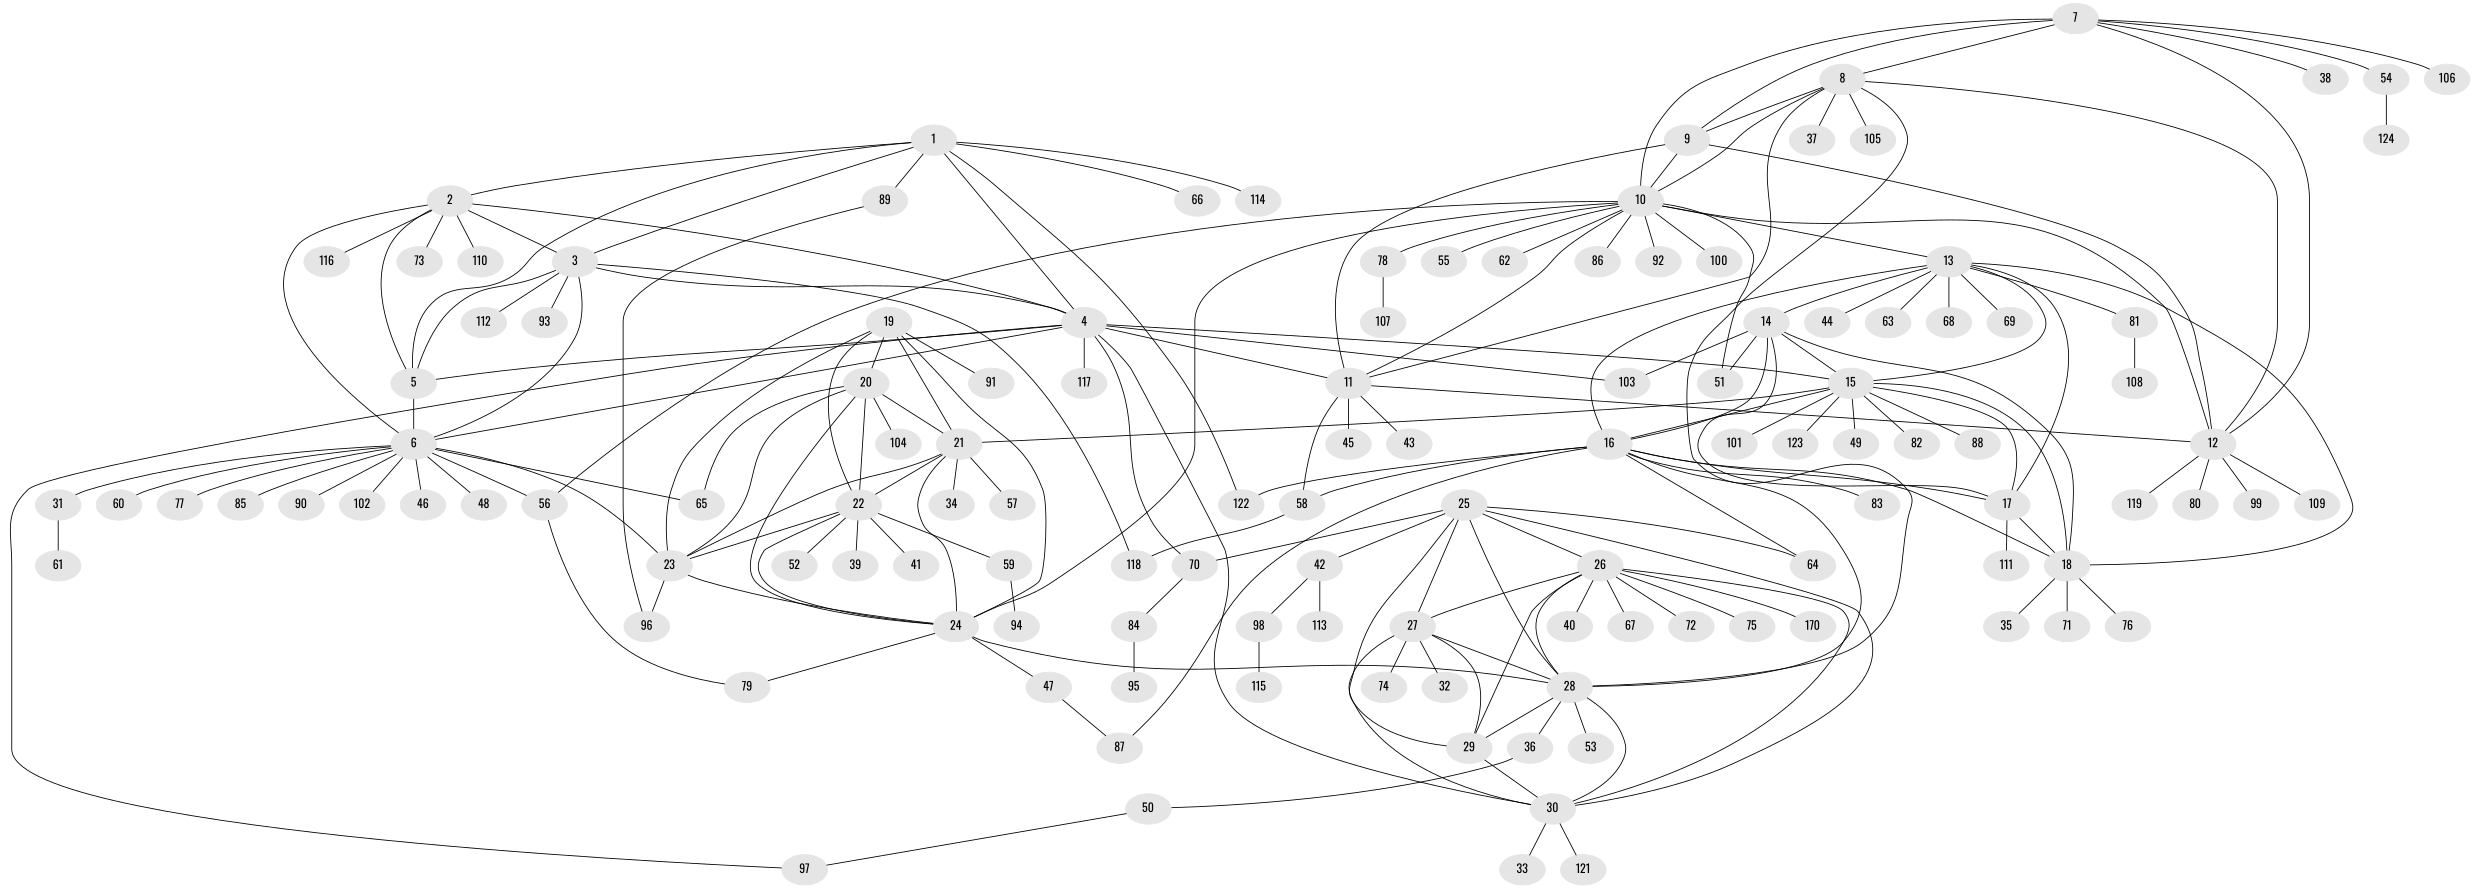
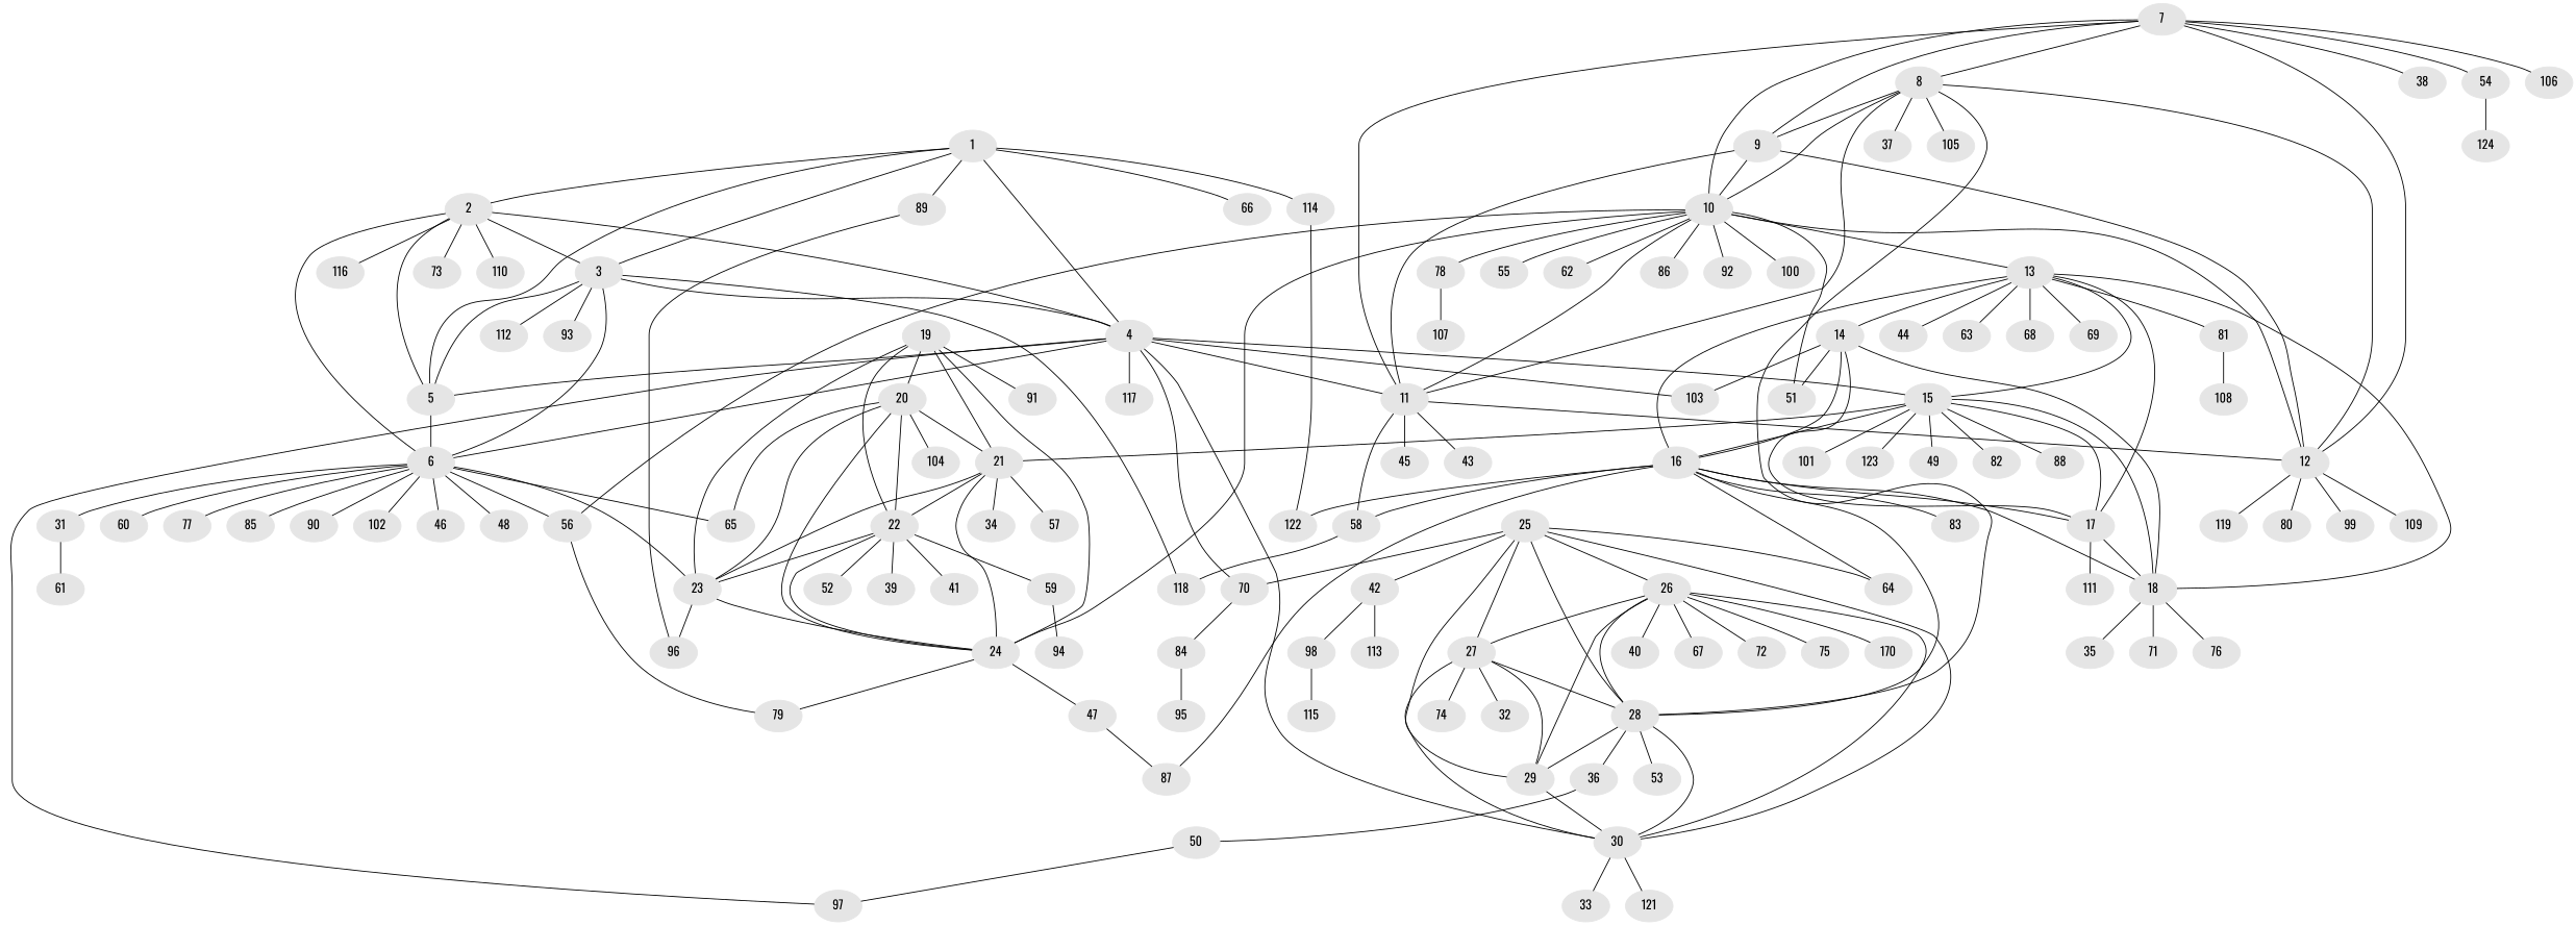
  graph {
    fontname=Oswald
    node [color=gray90 fontname=Oswald style=filled]
    edge [fontname=Oswald]
    1
    2
    3
    4
    5
    66
    89
    114
    122
    6
    73
    110
    116
    93
    112
    118
    11
    15
    30
    70
    97
    103
    117
    23
    31
    46
    48
    56
    60
    65
    77
    85
    90
    102
    96
    12
    43
    45
    58
    16
    17
    18
    21
    49
    82
    88
    101
    123
    33
    121
    84
    24
    61
    79
    7
    8
    9
    10
    38
    54
    106
    28
    37
    105
    13
    51
    55
    62
    78
    86
    92
    100
    80
    99
    109
    119
    124
    29
    36
    53
    14
    44
    63
    68
    69
    81
    47
    107
    64
    83
    87
    111
    35
    71
    76
    108
    22
    34
    57
    19
    20
    91
    104
    39
    41
    52
    59
    94
    25
    26
    27
    42
    40
    67
    72
    75
    n117 [label=170]
    32
    74
    98
    113
    50
    115
    95
    1 -- 2
    1 -- 3
    1 -- 4
    1 -- 5
    1 -- 66
    1 -- 89
    1 -- 114
-   1 -- 122
+   114 -- 122
    2 -- 3
    2 -- 4
    2 -- 5
    2 -- 6
    2 -- 73
    2 -- 110
    2 -- 116
    3 -- 4
    3 -- 5
    3 -- 6
    3 -- 93
    3 -- 112
    3 -- 118
    4 -- 5
    4 -- 6
    4 -- 11
    4 -- 15
    4 -- 30
    4 -- 70
    4 -- 97
    4 -- 103
    4 -- 117
    5 -- 6
    89 -- 96
    6 -- 23
    6 -- 31
    6 -- 46
    6 -- 48
    6 -- 56
    6 -- 60
    6 -- 65
    6 -- 77
    6 -- 85
    6 -- 90
    6 -- 102
    11 -- 12
    11 -- 43
    11 -- 45
    11 -- 58
    15 -- 16
    15 -- 17
    15 -- 18
    15 -- 21
    15 -- 49
    15 -- 82
    15 -- 88
    15 -- 101
    15 -- 123
    30 -- 33
    30 -- 121
    70 -- 84
    23 -- 96
    23 -- 24
    31 -- 61
    56 -- 79
    12 -- 80
    12 -- 99
    12 -- 109
    12 -- 119
    58 -- 118
    16 -- 122
    16 -- 58
    16 -- 17
    16 -- 18
    16 -- 28
    16 -- 64
    16 -- 83
    16 -- 87
    17 -- 18
    17 -- 111
    18 -- 35
    18 -- 71
    18 -- 76
    21 -- 23
    21 -- 24
    21 -- 22
    21 -- 34
    21 -- 57
    84 -- 95
    24 -- 79
-   24 -- 28
    24 -- 47
+   7 -- 11
    7 -- 12
    7 -- 8
    7 -- 9
    7 -- 10
    7 -- 38
    7 -- 54
    7 -- 106
    8 -- 11
    8 -- 12
    8 -- 9
    8 -- 10
    8 -- 28
    8 -- 37
    8 -- 105
    9 -- 11
    9 -- 12
    9 -- 10
    10 -- 11
    10 -- 56
    10 -- 12
    10 -- 24
    10 -- 13
    10 -- 51
    10 -- 55
    10 -- 62
    10 -- 78
    10 -- 86
    10 -- 92
    10 -- 100
    54 -- 124
    28 -- 30
    28 -- 29
    28 -- 36
    28 -- 53
    13 -- 15
    13 -- 16
    13 -- 17
    13 -- 18
    13 -- 14
    13 -- 44
    13 -- 63
    13 -- 68
    13 -- 69
    13 -- 81
    78 -- 107
    29 -- 30
    36 -- 50
-   14 -- 15
    14 -- 103
    14 -- 16
    14 -- 17
    14 -- 18
    14 -- 51
    81 -- 108
    47 -- 87
    22 -- 23
    22 -- 24
    22 -- 39
    22 -- 41
    22 -- 52
    22 -- 59
    19 -- 23
    19 -- 21
    19 -- 24
    19 -- 22
    19 -- 20
    19 -- 91
    20 -- 23
    20 -- 65
    20 -- 21
    20 -- 24
    20 -- 22
    20 -- 104
    59 -- 94
    25 -- 30
    25 -- 70
    25 -- 28
    25 -- 29
    25 -- 64
    25 -- 26
    25 -- 27
    25 -- 42
    26 -- 30
    26 -- 28
    26 -- 29
    26 -- 27
    26 -- 40
    26 -- 67
    26 -- 72
    26 -- 75
    26 -- n117
    27 -- 30
    27 -- 28
    27 -- 29
    27 -- 32
    27 -- 74
    42 -- 98
    42 -- 113
    98 -- 115
    50 -- 97
  }
